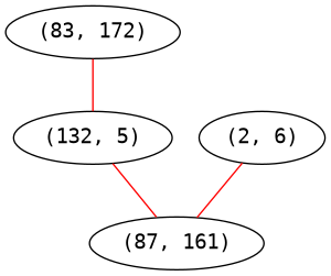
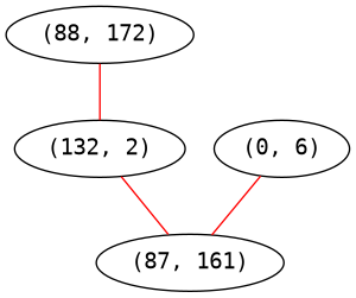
  graph {
    fontname="DejaVu Sans Mono"
    node [fontname="DejaVu Sans Mono"]
    edge [color=red fontname="DejaVu Sans Mono" weight=1]
-   "(88, 172)" [label="(83, 172)"]
-   "(132, 2)" [label="(132, 5)"]
+   "(88, 172)"
+   "(132, 2)"
    "(87, 161)"
-   "(2, 6)"
+   "(2, 6)" [label="(0, 6)"]
    "(88, 172)" -- "(132, 2)"
    "(132, 2)" -- "(87, 161)"
    "(2, 6)" -- "(87, 161)"
  }
